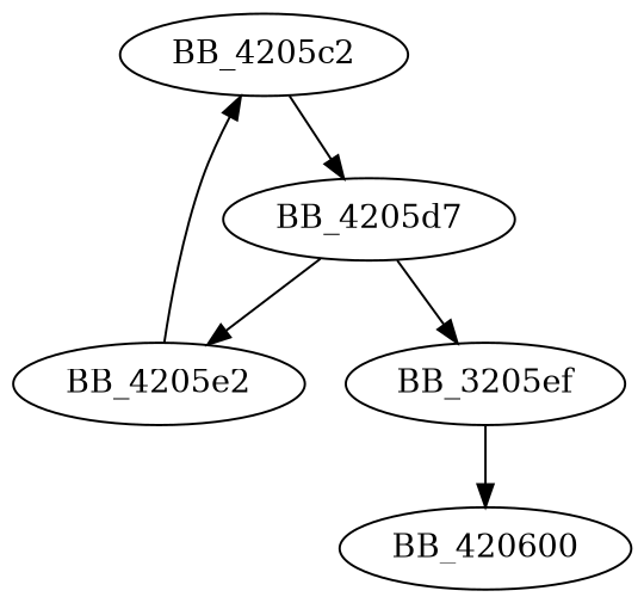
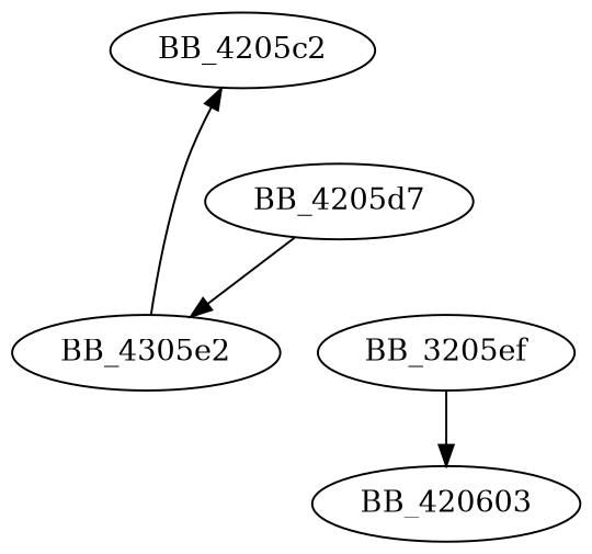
  digraph {
    BB_4205c2
    BB_4205d7
-   BB_4205e2
+   BB_4205e2 [label=BB_4305e2]
    n4 [label=BB_3205ef]
-   BB_420600
-   BB_4205c2 -> BB_4205d7
+   BB_420600 [label=BB_420603]
    BB_4205d7 -> BB_4205e2
-   BB_4205d7 -> n4
    BB_4205e2 -> BB_4205c2
    n4 -> BB_420600
  }
